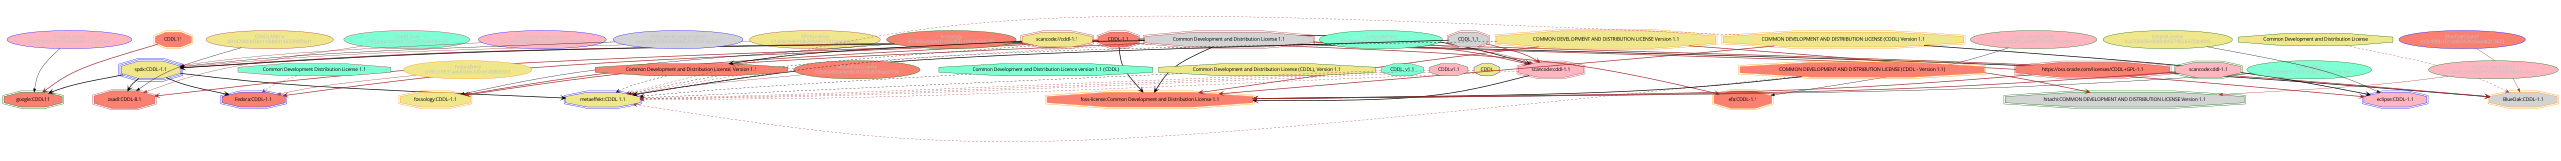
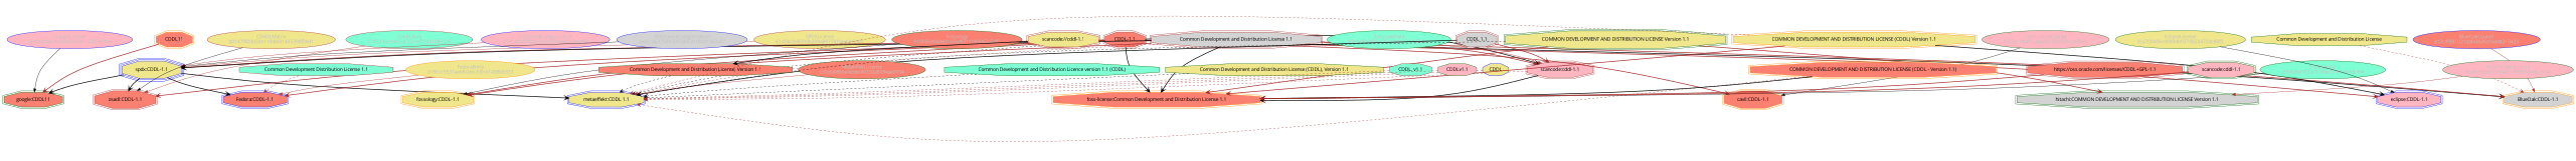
  strict digraph {
    fontname="Open Sans"
    splines=curved
    node [color=darkgreen fillcolor=khaki fontname="Open Sans" shape=doubleoctagon style=filled]
    edge [color=brown fontname="Open Sans" weight=0.7 arrowhead=vee style=bold]
    n1 [color=brown fontcolor=gray label="SPDXLicense\n6145bc9e859db209a897791bee0e0eb9" shape=ellipse]
    n2 [color=blue label="spdx:CDDL-1.1" shape=tripleoctagon]
    n3 [fillcolor=salmon label="google:CDDL11"]
    n4 [color=blue fillcolor=salmon label="Fedora:CDDL-1.1"]
-   n5 [color=brown fillcolor=salmon label="osadl:CDDL-8.1"]
+   n5 [color=brown fillcolor=salmon label="osadl:CDDL-1.1"]
    n6 [color=blue label="metaeffekt:CDDL 1.1"]
    n7 [color=brown fillcolor=salmon label="CDDL-1.1"]
    n8 [color=darkorange fillcolor=lightgrey label="BlueOak:CDDL-1.1"]
    n9 [color=brown fillcolor=lightpink label="scancode:cddl-1.1"]
    n10 [color=darkorange label="fossology:CDDL-1.1"]
-   n11 [color=darkorange fillcolor=salmon label="efa:CDDL-1.1"]
+   n11 [color=darkorange fillcolor=salmon label="cavil:CDDL-1.1"]
    n12 [color=darkorange fillcolor=salmon label="foss-license:Common Development and Distribution License 1.1"]
    n13 [color=blue fillcolor=lightpink label="eclipse:CDDL-1.1"]
    n14 [color=brown fillcolor=lightgrey label="Common Development and Distribution License 1.1"]
    n15 [color=blue fillcolor=lightpink fontcolor=gray label="GoogleLicense\nbbc5fdbb4c94704da05b6145f2eff944" shape=ellipse]
    n16 [color=darkorange fillcolor=salmon label=CDDL11]
    n17 [color=darkorange fontcolor=gray label="FedoraEntry\nb191cc9531aebf02bb2d0ce1498b8333" shape=ellipse]
    n18 [color=brown fillcolor=aquamarine label="Common Development Distribution License 1.1" shape=octagon]
    n19 [label="Common Development and Distribution License" shape=octagon]
    n20 [color=blue fillcolor=salmon fontcolor=gray label="BlueOakCouncil\ne12c4f881021dafa3426c9aad4213423" shape=ellipse]
    n21 [color=brown fillcolor=aquamarine fontcolor=gray label="OSADLRule\n77ff233ac10e328737cef720410805d5" shape=ellipse]
    n22 [color=brown fontcolor=gray label="OSADLMatrix\nb0147f40dd38e118dbf41485398f3ed1" shape=ellipse]
    n23 [color=blue label=CDDL shape=octagon]
    n24 [fillcolor=aquamarine fontcolor=gray label="ScancodeData\n83efa9fb6d35af359ddde0703fd7ebcc" shape=ellipse]
    n25 [color=brown fillcolor=lightgrey label="CDDL 1.1"]
    n26 [fillcolor=salmon fontcolor=gray label="Fossology\n819056ddade01c68d9311183067a5cf0" shape=ellipse]
    n27 [color=blue fillcolor=lightpink fontcolor=gray label="OrtLicenseCategorization\n2541404f2f4c85546d2506e6923e0e68" shape=ellipse]
    n28 [color=blue fillcolor=lightgrey fontcolor=gray label="OrtLicenseCategorization\naad2c363758933f588629180d1363a97" shape=ellipse]
    n29 [fillcolor=lightpink fontcolor=gray label="CavilLicenseChange\n9a55e1d94f12ab60b77925d96def5f4d" shape=ellipse]
    n30 [fillcolor=salmon fontcolor=gray label="MetaeffektLicense\ncc0efab86be4edbc40332a805eae0154" shape=ellipse]
    n31 [fillcolor=aquamarine label="Common Development and Distribution Licence version 1.1 (CDDL)" shape=octagon]
-   n32 [color=darkorange label="COMMON DEVELOPMENT AND DISTRIBUTION LICENSE Version 1.1"]
+   n32 [label="COMMON DEVELOPMENT AND DISTRIBUTION LICENSE Version 1.1"]
    n33 [fillcolor=lightgrey label="hitachi:COMMON DEVELOPMENT AND DISTRIBUTION LICENSE Version 1.1"]
    n34 [fillcolor=salmon label="Common Development and Distribution License, Version 1.1" shape=octagon]
    n35 [label="Common Development and Distribution License (CDDL), Version 1.1" shape=octagon]
    n36 [color=darkorange label="COMMON DEVELOPMENT AND DISTRIBUTION LICENSE (CDDL) Version 1.1"]
    n37 [color=darkorange fillcolor=salmon label="COMMON DEVELOPMENT AND DISTRIBUTION LICENSE (CDDL - Version 1.1)"]
    n38 [color=brown fillcolor=aquamarine label="CDDL, v1.1" shape=octagon]
    n39 [fillcolor=lightpink label="CDDLv1.1" shape=octagon]
    n40 [fillcolor=aquamarine fontcolor=gray label="FossLicense\n2958a9dcf03a0516de151bfc5b98cfde" shape=ellipse]
    n41 [color=brown label="scancode://cddl-1.1"]
    n42 [color=brown fillcolor=salmon label="https://oss.oracle.com/licenses/CDDL+GPL-1.1"]
    n43 [fillcolor=lightpink label="scancode:cddl-1.1"]
    n44 [fillcolor=lightpink fontcolor=gray label="HitachiOpenLicense\n39ad6392692996435d96f5684e6a3b4c" shape=ellipse]
    n45 [fontcolor=gray label="EclipseLicense\n9ca709406cd9994b9379828472dc88f5" shape=ellipse]
    n1 -> n2 [weight=0.5 arrowhead="" style=""]
    n2 -> n3 [color=black]
    n2 -> n4 [color=black]
    n2 -> n5 [color=black]
    n2 -> n6 [color=black]
    n7 -> n2
    n7 -> n4
    n7 -> n5
    n7 -> n6 [color=black style=dashed weight=0.5]
    n7 -> n8 [color=black]
    n7 -> n9 [color=black]
    n7 -> n10
    n7 -> n11
    n7 -> n12 [color=black]
    n7 -> n13
    n9 -> n6 [style=dashed weight=0.5]
    n9 -> n12 [color=black]
    n14 -> n2 [color=black]
    n14 -> n6 [style=dashed weight=0.5]
    n14 -> n8
    n14 -> n9
    n14 -> n10
    n14 -> n12 [color=black]
    n15 -> n3 [color=black weight=0.5 arrowhead="" style=""]
    n16 -> n3
    n17 -> n4 [weight=0.5 arrowhead="" style=""]
    n18 -> n4 [style=dashed weight=0.5]
    n19 -> n8 [style=dashed weight=0.5]
    n20 -> n8 [weight=0.5 arrowhead="" style=""]
    n21 -> n5 [weight=0.5 arrowhead="" style=""]
    n22 -> n5 [color=black weight=0.5 arrowhead="" style=""]
    n23 -> n6 [style=dashed weight=0.5]
    n24 -> n9 [weight=0.5 arrowhead="" style=""]
    n25 -> n6 [color=black]
    n25 -> n9
    n26 -> n10 [color=black weight=0.5 arrowhead="" style=""]
    n27 -> n2 [weight=0.5 arrowhead="" style=""]
    n28 -> n2 [color=black weight=0.5 arrowhead="" style=""]
    n29 -> n11 [color=black weight=0.5 arrowhead="" style=""]
    n30 -> n6 [weight=0.5 arrowhead="" style=""]
    n31 -> n6 [color=black style=dashed weight=0.5]
    n32 -> n6 [color=black style=dashed weight=0.5]
    n32 -> n12
    n32 -> n33
    n34 -> n6 [color=black style=dashed weight=0.5]
    n35 -> n6 [color=black style=dashed weight=0.5]
    n36 -> n6 [style=dashed weight=0.5]
    n36 -> n12
    n36 -> n13 [color=black]
    n37 -> n6 [style=dashed weight=0.5]
    n37 -> n12 [color=black]
    n38 -> n6 [style=dashed weight=0.5]
    n39 -> n6 [style=dashed weight=0.5]
    n40 -> n12 [color=black weight=0.5 arrowhead="" style=""]
    n41 -> n34 [color=black]
    n42 -> n12
    n43 -> n12
    n44 -> n33 [weight=0.5 arrowhead="" style=""]
    n45 -> n13 [color=black weight=0.5 arrowhead="" style=""]
  }
